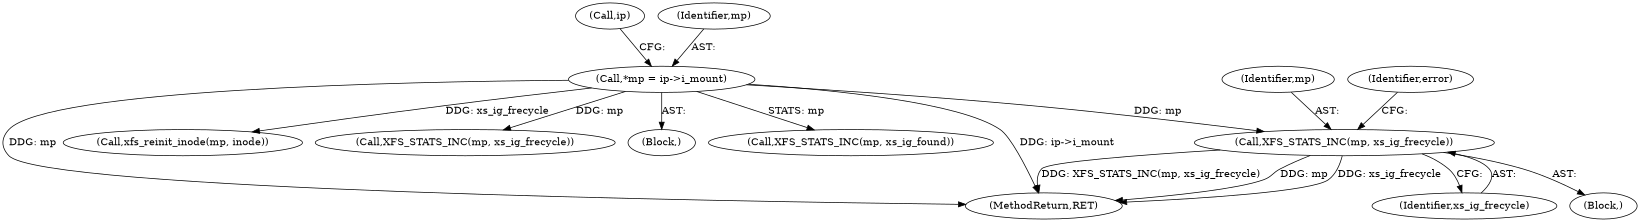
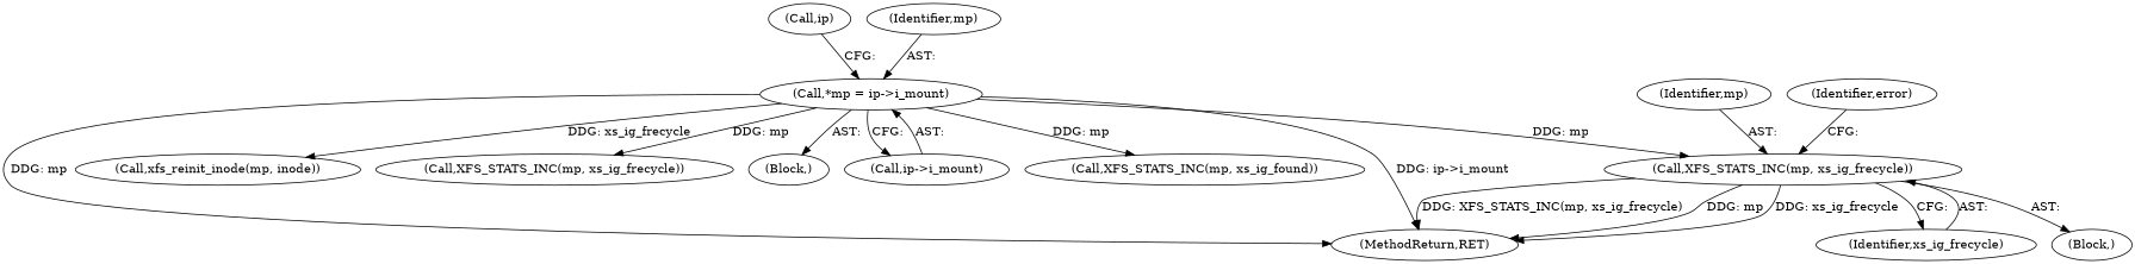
  digraph {
    n1 [label="(Call,XFS_STATS_INC(mp, xs_ig_frecycle))"]
    n2 [label="(MethodReturn,RET)"]
    n3 [label="(Identifier,xs_ig_frecycle)"]
    n4 [label="(Block,)"]
    n5 [label="(Call,*mp = ip->i_mount)"]
    n6 [label="(Call,xfs_reinit_inode(mp, inode))"]
    n7 [label="(Call,XFS_STATS_INC(mp, xs_ig_frecycle))"]
    n8 [label="(Block,)"]
+   n9 [label="(Call,ip->i_mount)"]
    n10 [label="(Call,XFS_STATS_INC(mp, xs_ig_found))"]
    n11 [label="(Identifier,mp)"]
    n12 [label="(Call,ip)"]
    n13 [label="(Identifier,error)"]
    n14 [label="(Identifier,mp)"]
    n1 -> n2 [label="DDG: mp"]
    n1 -> n2 [label="DDG: xs_ig_frecycle"]
    n1 -> n2 [label="DDG: XFS_STATS_INC(mp, xs_ig_frecycle)"]
    n1 -> n3 [label="CFG: "]
    n1 -> n4 [label="AST: "]
    n3 -> n1 [label="AST: "]
    n5 -> n1 [label="DDG: mp"]
    n5 -> n2 [label="DDG: ip->i_mount"]
    n5 -> n2 [label="DDG: mp"]
    n5 -> n6 [label="DDG: xs_ig_frecycle"]
    n5 -> n7 [label="DDG: mp"]
    n5 -> n8 [label="AST: "]
-   n5 -> n10 [label="STATS: mp"]
+   n5 -> n9 [label="CFG: "]
+   n5 -> n10 [label="DDG: mp"]
+   n9 -> n5 [label="AST: "]
    n11 -> n1 [label="AST: "]
    n12 -> n5 [label="CFG: "]
    n13 -> n1 [label="CFG: "]
    n14 -> n5 [label="AST: "]
  }
